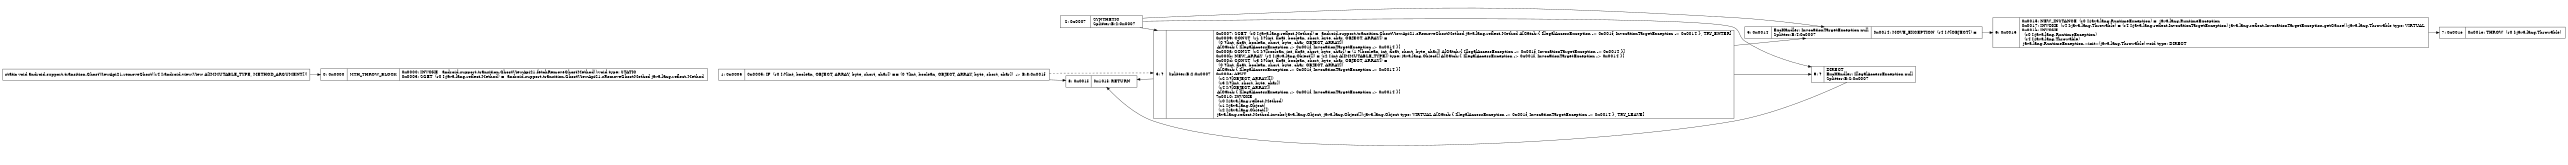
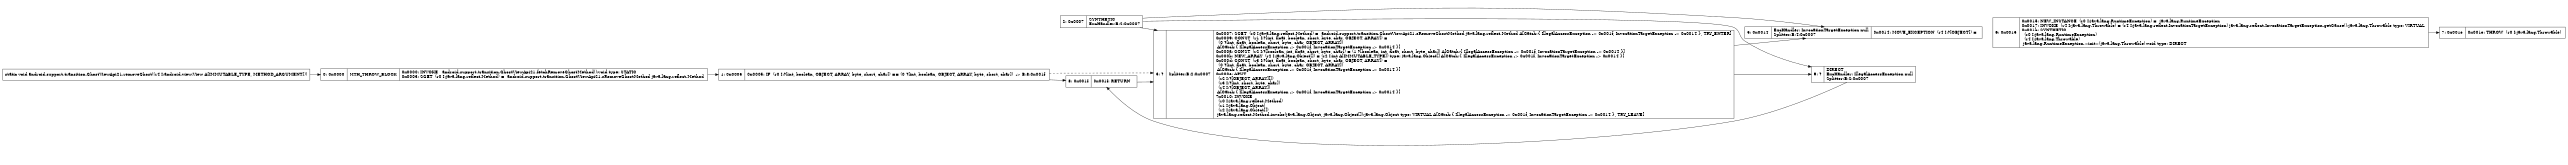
  digraph {
    rankdir=LR
    node [shape=record]
    n1 [label="{0\:\ 0x0000|MTH_THROW_BLOCK\l|0x0000: INVOKE   android.support.transition.GhostViewApi21.fetchRemoveGhostMethod():void type: STATIC \l0x0003: SGET  (r0 I:java.lang.reflect.Method) =  android.support.transition.GhostViewApi21.sRemoveGhostMethod java.lang.reflect.Method \l}"]
    n2 [label="{1\:\ 0x0005|0x0005: IF  (r0 I:?[int, boolean, OBJECT, ARRAY, byte, short, char]) == (0 ?[int, boolean, OBJECT, ARRAY, byte, short, char])  \-\> B:8:0x001f \l}"]
-   n3 [label="{8\:\ 0x001f|0x101f: RETURN   \l}"]
+   n3 [label="{8\:\ 0x001f|0x001f: RETURN   \l}"]
    n4 [label="{3\:\ ?|Splitter:B:2:0x0007\l|0x0007: SGET  (r0 I:java.lang.reflect.Method) =  android.support.transition.GhostViewApi21.sRemoveGhostMethod java.lang.reflect.Method A[Catch:\{ IllegalAccessException \-\> 0x001f, InvocationTargetException \-\> 0x0014 \}, TRY_ENTER]\l0x0009: CONST  (r1 I:?[int, float, boolean, short, byte, char, OBJECT, ARRAY]) = \l  (0 ?[int, float, boolean, short, byte, char, OBJECT, ARRAY])\l A[Catch:\{ IllegalAccessException \-\> 0x001f, InvocationTargetException \-\> 0x0014 \}]\l0x000a: CONST  (r2 I:?[boolean, int, float, short, byte, char]) = (1 ?[boolean, int, float, short, byte, char]) A[Catch:\{ IllegalAccessException \-\> 0x001f, InvocationTargetException \-\> 0x0014 \}]\l0x000b: NEW_ARRAY  (r2 I:java.lang.Object[]) = (r2 I:int A[IMMUTABLE_TYPE]) type: java.lang.Object[] A[Catch:\{ IllegalAccessException \-\> 0x001f, InvocationTargetException \-\> 0x0014 \}]\l0x000d: CONST  (r3 I:?[int, float, boolean, short, byte, char, OBJECT, ARRAY]) = \l  (0 ?[int, float, boolean, short, byte, char, OBJECT, ARRAY])\l A[Catch:\{ IllegalAccessException \-\> 0x001f, InvocationTargetException \-\> 0x0014 \}]\l0x000e: APUT  \l  (r2 I:?[OBJECT, ARRAY][])\l  (r3 I:?[int, short, byte, char])\l  (r4 I:?[OBJECT, ARRAY])\l A[Catch:\{ IllegalAccessException \-\> 0x001f, InvocationTargetException \-\> 0x0014 \}]\l7x0010: INVOKE  \l  (r0 I:java.lang.reflect.Method)\l  (r1 I:java.lang.Object)\l  (r2 I:java.lang.Object[])\l java.lang.reflect.Method.invoke(java.lang.Object, java.lang.Object[]):java.lang.Object type: VIRTUAL A[Catch:\{ IllegalAccessException \-\> 0x001f, InvocationTargetException \-\> 0x0014 \}, TRY_LEAVE]\l}"]
-   n5 [label="{2\:\ 0x0007|SYNTHETIC\lSplitter:B:2:0x0007\l}"]
+   n5 [label="{2\:\ 0x0007|SYNTHETIC\lExcHandler:B:2:0x0007\l}"]
    n6 [label="{5\:\ 0x0014|ExcHandler: InvocationTargetException null\lSplitter:B:4:0x0007\l|0x0014: MOVE_EXCEPTION  (r4 I:?[OBJECT]) =  \l}"]
    n7 [label="{9\:\ ?|DIRECT\lExcHandler: IllegalAccessException null\lSplitter:B:2:0x0007\l}"]
-   n8 [label="{6\:\ 0x0015|0x0015: NEW_INSTANCE  (r0 I:java.lang.RuntimeException) =  java.lang.RuntimeException \l0x0017: INVOKE  (r4 I:java.lang.Throwable) = (r4 I:java.lang.reflect.InvocationTargetException) java.lang.reflect.InvocationTargetException.getCause():java.lang.Throwable type: VIRTUAL \l0x001b: INVOKE  \l  (r0 I:java.lang.RuntimeException)\l  (r4 I:java.lang.Throwable)\l java.lang.RuntimeException.\<init\>(java.lang.Throwable):void type: DIRECT \l}"]
+   n8 [label="{6\:\ 0x0015|0x0015: NEW_INSTANCE  (r0 I:java.lang.RuntimeException) =  java.lang.RuntimeException \l0x0017: INVOKE  (r4 I:java.lang.Throwable) = (r4 I:java.lang.reflect.InvocationTargetException) java.lang.reflect.InvocationTargetException.getCause():java.lang.Throwable type: VIRTUAL \l0x001b: SYNTHETIC  \l  (r0 I:java.lang.RuntimeException)\l  (r4 I:java.lang.Throwable)\l java.lang.RuntimeException.\<init\>(java.lang.Throwable):void type: DIRECT \l}"]
    n9 [label="{7\:\ 0x001e|0x001e: THROW  (r0 I:java.lang.Throwable) \l}"]
    n10 [label="{static void android.support.transition.GhostViewApi21.removeGhost((r4 I:android.view.View A[IMMUTABLE_TYPE, METHOD_ARGUMENT])) }"]
+   n1 -> n2
    n2 -> n3
    n2 -> n4 [style=dashed]
-   n4 -> n3
+   n3 -> n4
    n4 -> n6
    n4 -> n7
    n5 -> n4
    n5 -> n6
    n5 -> n7
-   n6 -> n8
    n7 -> n3
    n8 -> n9
    n10 -> n1
  }
